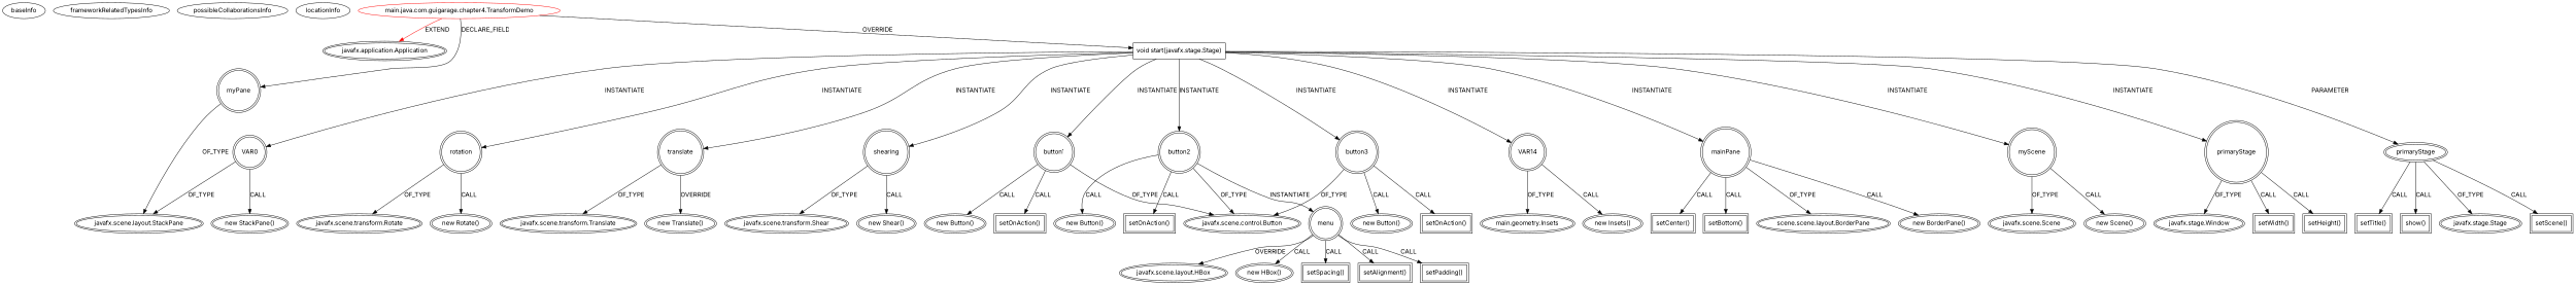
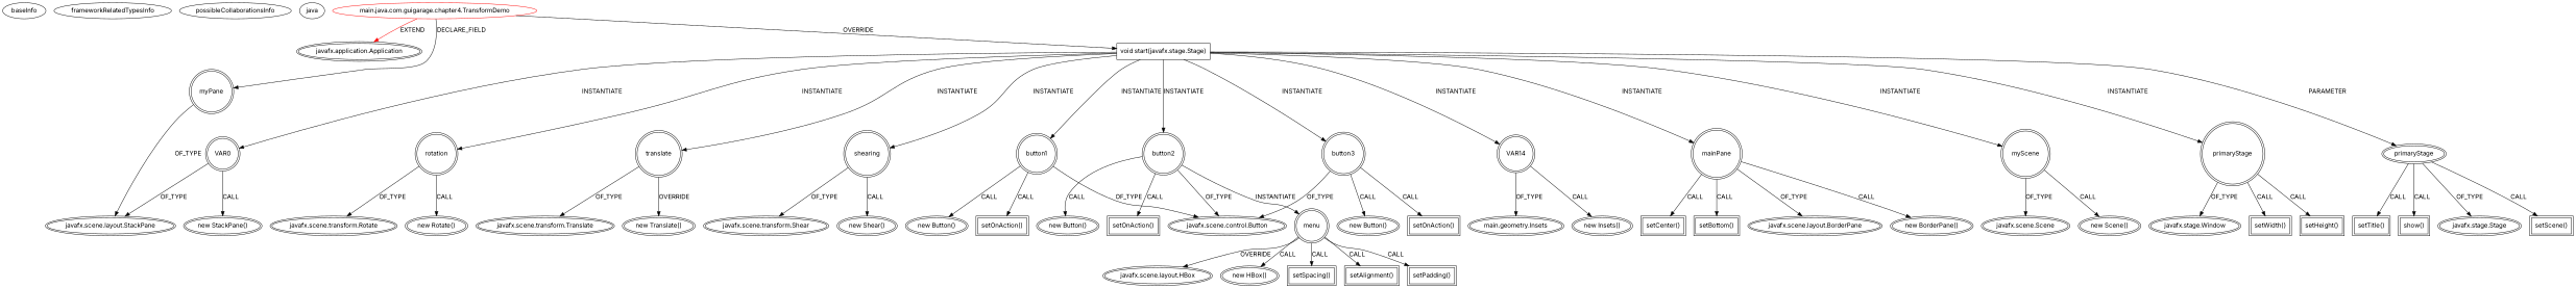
  digraph {
    fontname=Inter
    node [fontname=Inter isFrameworkType=true vertexType=INSIDE_CALL peripheries=2]
    edge [fontname=Inter]
    baseInfo [category=extension_graph graphId=2857 isAnonymous=false possibleRelation=false isFrameworkType="" vertexType="" peripheries=""]
    frameworkRelatedTypesInfo [0="javafx.application.Application" isFrameworkType="" vertexType="" peripheries=""]
    possibleCollaborationsInfo [isFrameworkType="" vertexType="" peripheries=""]
-   locationInfo [contextSignature=TransformDemo filePath="/guigarage-mastering-javafx-controls/mastering-javafx-controls-master/src/main/java/com/guigarage/chapter4/TransformDemo.java" graphId=2857 projectName="guigarage-mastering-javafx-controls" isFrameworkType="" vertexType="" peripheries=""]
+   locationInfo [contextSignature=TransformDemo filePath="/guigarage-mastering-javafx-controls/mastering-javafx-controls-master/src/main/java/com/guigarage/chapter4/TransformDemo.java" graphId=2857 projectName="guigarage-mastering-javafx-controls" label=java isFrameworkType="" vertexType="" peripheries=""]
    n5 [color=red isFrameworkType=false label="main.java.com.guigarage.chapter4.TransformDemo" vertexType=ROOT_CLIENT_CLASS_DECLARATION peripheries=""]
    n6 [label="javafx.application.Application" vertexType=FRAMEWORK_CLASS_TYPE]
    n7 [label=myPane shape=circle vertexType=FIELD_DECLARATION]
    n8 [isFrameworkType=false label="void start(javafx.stage.Stage)" shape=box vertexType=OVERRIDING_METHOD_DECLARATION peripheries=""]
    n9 [label="javafx.scene.layout.StackPane" vertexType=FRAMEWORK_CLASS_TYPE]
    n10 [label=primaryStage vertexType=PARAMETER_DECLARATION]
    n11 [label=VAR0 shape=circle vertexType=VARIABLE_EXPRESION]
    n12 [label=rotation shape=circle vertexType=VARIABLE_EXPRESION]
    n13 [label=translate shape=circle vertexType=VARIABLE_EXPRESION]
    n14 [label=shearing shape=circle vertexType=VARIABLE_EXPRESION]
    n15 [label=button1 shape=circle vertexType=VARIABLE_EXPRESION]
    n16 [label=button2 shape=circle vertexType=VARIABLE_EXPRESION]
    n17 [label=button3 shape=circle vertexType=VARIABLE_EXPRESION]
    n18 [label=VAR14 shape=circle vertexType=VARIABLE_EXPRESION]
    n19 [label=mainPane shape=circle vertexType=VARIABLE_EXPRESION]
    n20 [label=myScene shape=circle vertexType=VARIABLE_EXPRESION]
    n21 [label=primaryStage shape=circle vertexType=VARIABLE_EXPRESION]
    n22 [label="javafx.stage.Stage" vertexType=FRAMEWORK_CLASS_TYPE]
    n23 [label="setScene()" shape=box]
    n24 [label="setTitle()" shape=box]
    n25 [label="show()" shape=box]
    n26 [label="new StackPane()" vertexType=CONSTRUCTOR_CALL]
    n27 [label="javafx.scene.transform.Rotate" vertexType=FRAMEWORK_CLASS_TYPE]
    n28 [label="new Rotate()" vertexType=CONSTRUCTOR_CALL]
    n29 [label="javafx.scene.transform.Translate" vertexType=FRAMEWORK_CLASS_TYPE]
    n30 [label="new Translate()" vertexType=CONSTRUCTOR_CALL]
    n31 [label="javafx.scene.transform.Shear" vertexType=FRAMEWORK_CLASS_TYPE]
    n32 [label="new Shear()" vertexType=CONSTRUCTOR_CALL]
    n33 [label="javafx.scene.control.Button" vertexType=FRAMEWORK_CLASS_TYPE]
    n34 [label="new Button()" vertexType=CONSTRUCTOR_CALL]
    n35 [label="setOnAction()" shape=box]
    n36 [label=menu shape=circle vertexType=VARIABLE_EXPRESION]
    n37 [label="new Button()" vertexType=CONSTRUCTOR_CALL]
    n38 [label="setOnAction()" shape=box]
    n39 [label="new Button()" vertexType=CONSTRUCTOR_CALL]
    n40 [label="setOnAction()" shape=box]
    n41 [label="javafx.scene.layout.HBox" vertexType=FRAMEWORK_CLASS_TYPE]
    n42 [label="new HBox()" vertexType=CONSTRUCTOR_CALL]
    n43 [label="setSpacing()" shape=box]
    n44 [label="setAlignment()" shape=box]
    n45 [label="setPadding()" shape=box]
    n46 [label="main.geometry.Insets" vertexType=FRAMEWORK_CLASS_TYPE]
    n47 [label="new Insets()" vertexType=CONSTRUCTOR_CALL]
-   n48 [label="scene.scene.layout.BorderPane" vertexType=FRAMEWORK_CLASS_TYPE]
+   n48 [label="javafx.scene.layout.BorderPane" vertexType=FRAMEWORK_CLASS_TYPE]
    n49 [label="new BorderPane()" vertexType=CONSTRUCTOR_CALL]
    n50 [label="setCenter()" shape=box]
    n51 [label="setBottom()" shape=box]
    n52 [label="javafx.scene.Scene" vertexType=FRAMEWORK_CLASS_TYPE]
    n53 [label="new Scene()" vertexType=CONSTRUCTOR_CALL]
    n54 [label="javafx.stage.Window" vertexType=FRAMEWORK_CLASS_TYPE]
    n55 [label="setWidth()" shape=box]
    n56 [label="setHeight()" shape=box]
    n5 -> n6 [color=red label=EXTEND]
    n5 -> n7 [label=DECLARE_FIELD]
    n5 -> n8 [label=OVERRIDE]
    n7 -> n9 [label=OF_TYPE]
    n8 -> n10 [label=PARAMETER]
    n8 -> n11 [label=INSTANTIATE]
    n8 -> n12 [label=INSTANTIATE]
    n8 -> n13 [label=INSTANTIATE]
    n8 -> n14 [label=INSTANTIATE]
    n8 -> n15 [label=INSTANTIATE]
    n8 -> n16 [label=INSTANTIATE]
    n8 -> n17 [label=INSTANTIATE]
    n8 -> n18 [label=INSTANTIATE]
    n8 -> n19 [label=INSTANTIATE]
    n8 -> n20 [label=INSTANTIATE]
    n8 -> n21 [label=INSTANTIATE]
    n10 -> n22 [label=OF_TYPE]
    n10 -> n23 [label=CALL]
    n10 -> n24 [label=CALL]
    n10 -> n25 [label=CALL]
    n11 -> n9 [label=OF_TYPE]
    n11 -> n26 [label=CALL]
    n12 -> n27 [label=OF_TYPE]
    n12 -> n28 [label=CALL]
    n13 -> n29 [label=OF_TYPE]
    n13 -> n30 [label=OVERRIDE]
    n14 -> n31 [label=OF_TYPE]
    n14 -> n32 [label=CALL]
    n15 -> n33 [label=OF_TYPE]
    n15 -> n34 [label=CALL]
    n15 -> n35 [label=CALL]
    n16 -> n33 [label=OF_TYPE]
    n16 -> n36 [label=INSTANTIATE]
    n16 -> n37 [label=CALL]
    n16 -> n38 [label=CALL]
    n17 -> n33 [label=OF_TYPE]
    n17 -> n39 [label=CALL]
    n17 -> n40 [label=CALL]
    n18 -> n46 [label=OF_TYPE]
    n18 -> n47 [label=CALL]
    n19 -> n48 [label=OF_TYPE]
    n19 -> n49 [label=CALL]
    n19 -> n50 [label=CALL]
    n19 -> n51 [label=CALL]
    n20 -> n52 [label=OF_TYPE]
    n20 -> n53 [label=CALL]
    n21 -> n54 [label=OF_TYPE]
    n21 -> n55 [label=CALL]
    n21 -> n56 [label=CALL]
    n36 -> n41 [label=OVERRIDE]
    n36 -> n42 [label=CALL]
    n36 -> n43 [label=CALL]
    n36 -> n44 [label=CALL]
    n36 -> n45 [label=CALL]
  }
